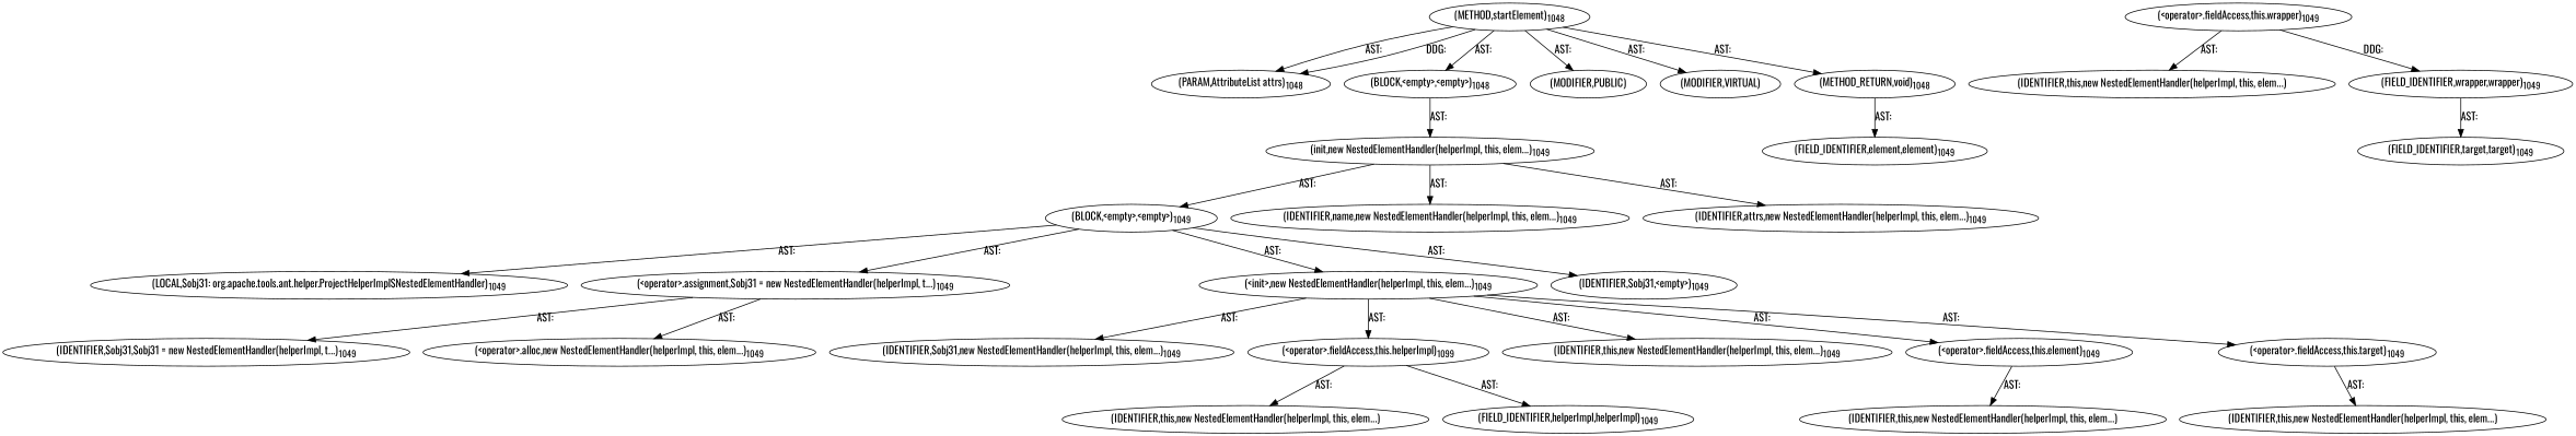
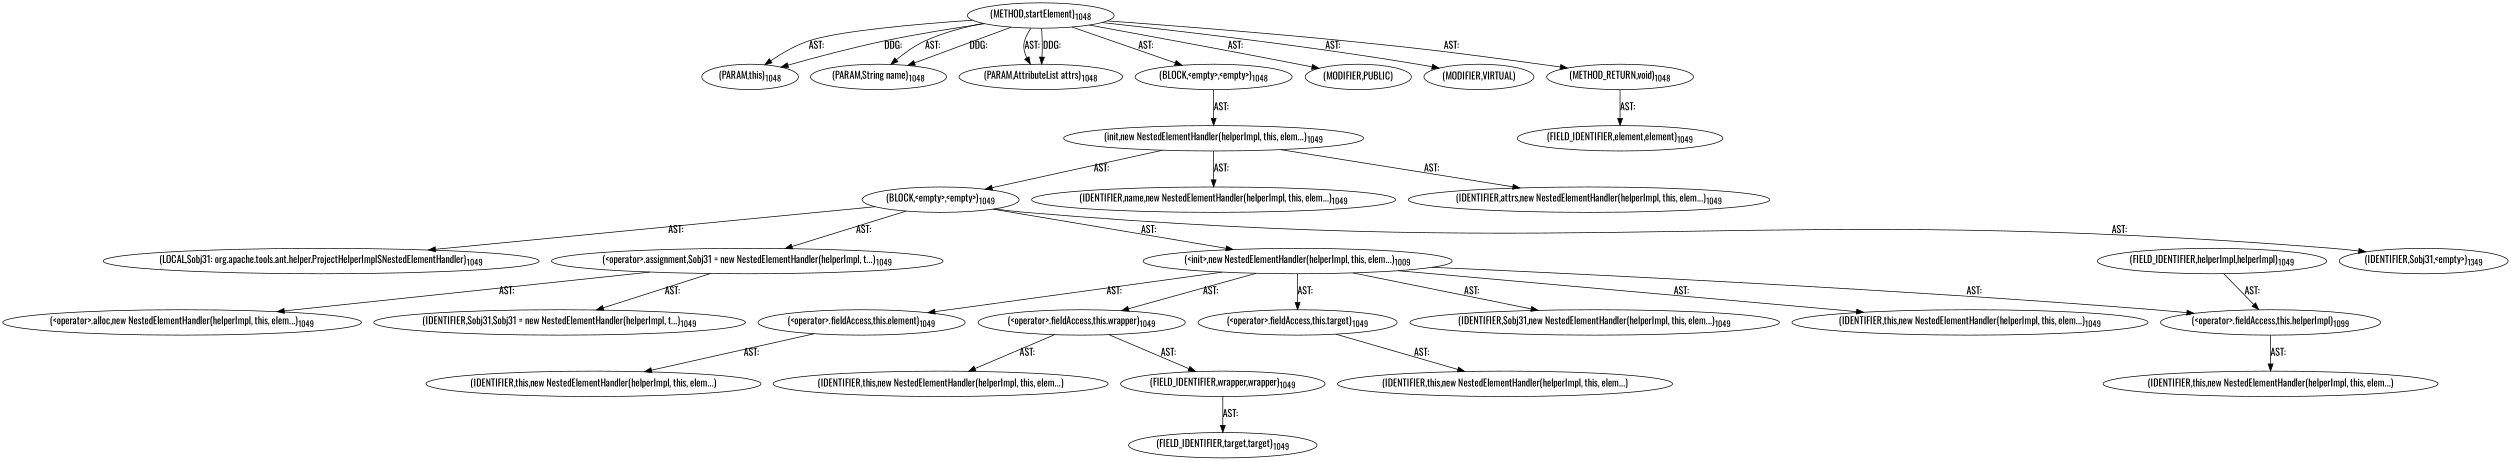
  digraph {
    fontname=Oswald
    node [fontname=Oswald]
    edge [fontname=Oswald]
    n1 [label=<(METHOD,startElement)<SUB>1048</SUB>>]
+   n2 [label=<(PARAM,this)<SUB>1048</SUB>>]
+   n3 [label=<(PARAM,String name)<SUB>1048</SUB>>]
    n4 [label=<(PARAM,AttributeList attrs)<SUB>1048</SUB>>]
    n5 [label=<(BLOCK,&lt;empty&gt;,&lt;empty&gt;)<SUB>1048</SUB>>]
    n6 [label=<(MODIFIER,PUBLIC)>]
    n7 [label=<(MODIFIER,VIRTUAL)>]
    n8 [label=<(METHOD_RETURN,void)<SUB>1048</SUB>>]
    n9 [label=<(init,new NestedElementHandler(helperImpl, this, elem...)<SUB>1049</SUB>>]
    n10 [label=<(FIELD_IDENTIFIER,element,element)<SUB>1049</SUB>>]
    n11 [label=<(BLOCK,&lt;empty&gt;,&lt;empty&gt;)<SUB>1049</SUB>>]
    n12 [label=<(IDENTIFIER,name,new NestedElementHandler(helperImpl, this, elem...)<SUB>1049</SUB>>]
    n13 [label=<(IDENTIFIER,attrs,new NestedElementHandler(helperImpl, this, elem...)<SUB>1049</SUB>>]
    n14 [label=<(LOCAL,$obj31: org.apache.tools.ant.helper.ProjectHelperImpl$NestedElementHandler)<SUB>1049</SUB>>]
    n15 [label=<(&lt;operator&gt;.assignment,$obj31 = new NestedElementHandler(helperImpl, t...)<SUB>1049</SUB>>]
-   n16 [label=<(&lt;init&gt;,new NestedElementHandler(helperImpl, this, elem...)<SUB>1049</SUB>>]
-   n17 [label=<(IDENTIFIER,$obj31,&lt;empty&gt;)<SUB>1049</SUB>>]
+   n16 [label=<(&lt;init&gt;,new NestedElementHandler(helperImpl, this, elem...)<SUB>1009</SUB>>]
+   n17 [label=<(IDENTIFIER,$obj31,&lt;empty&gt;)<SUB>1349</SUB>>]
    n18 [label=<(IDENTIFIER,$obj31,$obj31 = new NestedElementHandler(helperImpl, t...)<SUB>1049</SUB>>]
    n19 [label=<(&lt;operator&gt;.alloc,new NestedElementHandler(helperImpl, this, elem...)<SUB>1049</SUB>>]
    n20 [label=<(IDENTIFIER,$obj31,new NestedElementHandler(helperImpl, this, elem...)<SUB>1049</SUB>>]
    n21 [label=<(&lt;operator&gt;.fieldAccess,this.helperImpl)<SUB>1099</SUB>>]
    n22 [label=<(IDENTIFIER,this,new NestedElementHandler(helperImpl, this, elem...)<SUB>1049</SUB>>]
    n23 [label=<(&lt;operator&gt;.fieldAccess,this.element)<SUB>1049</SUB>>]
    n24 [label=<(&lt;operator&gt;.fieldAccess,this.wrapper)<SUB>1049</SUB>>]
    n25 [label=<(&lt;operator&gt;.fieldAccess,this.target)<SUB>1049</SUB>>]
    n26 [label=<(IDENTIFIER,this,new NestedElementHandler(helperImpl, this, elem...)>]
    n27 [label=<(FIELD_IDENTIFIER,helperImpl,helperImpl)<SUB>1049</SUB>>]
    n28 [label=<(IDENTIFIER,this,new NestedElementHandler(helperImpl, this, elem...)>]
    n29 [label=<(IDENTIFIER,this,new NestedElementHandler(helperImpl, this, elem...)>]
    n30 [label=<(FIELD_IDENTIFIER,wrapper,wrapper)<SUB>1049</SUB>>]
    n31 [label=<(IDENTIFIER,this,new NestedElementHandler(helperImpl, this, elem...)>]
    n32 [label=<(FIELD_IDENTIFIER,target,target)<SUB>1049</SUB>>]
+   n1 -> n2 [label="AST: "]
+   n1 -> n2 [label="DDG: "]
+   n1 -> n3 [label="AST: "]
+   n1 -> n3 [label="DDG: "]
    n1 -> n4 [label="AST: "]
    n1 -> n4 [label="DDG: "]
    n1 -> n5 [label="AST: "]
    n1 -> n6 [label="AST: "]
    n1 -> n7 [label="AST: "]
    n1 -> n8 [label="AST: "]
    n5 -> n9 [label="AST: "]
    n8 -> n10 [label="AST: "]
    n9 -> n11 [label="AST: "]
    n9 -> n12 [label="AST: "]
    n9 -> n13 [label="AST: "]
    n11 -> n14 [label="AST: "]
    n11 -> n15 [label="AST: "]
    n11 -> n16 [label="AST: "]
    n11 -> n17 [label="AST: "]
    n15 -> n18 [label="AST: "]
    n15 -> n19 [label="AST: "]
    n16 -> n20 [label="AST: "]
    n16 -> n21 [label="AST: "]
    n16 -> n22 [label="AST: "]
    n16 -> n23 [label="AST: "]
+   n16 -> n24 [label="AST: "]
    n16 -> n25 [label="AST: "]
    n21 -> n26 [label="AST: "]
-   n21 -> n27 [label="AST: "]
+   n27 -> n21 [label="AST: "]
    n23 -> n28 [label="AST: "]
    n24 -> n29 [label="AST: "]
-   n24 -> n30 [label="DDG: "]
+   n24 -> n30 [label="AST: "]
    n25 -> n31 [label="AST: "]
    n30 -> n32 [label="AST: "]
  }
